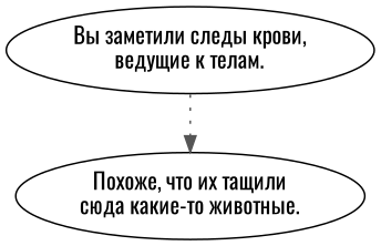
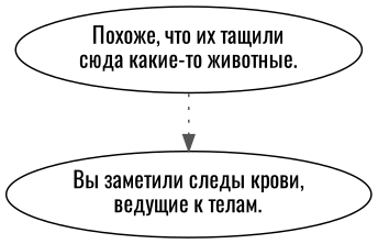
  digraph {
    fontname=Oswald
    node [color="#000000" fillcolor="#FFFFFF" style=filled fontname=Oswald]
    n1 [label="Вы заметили следы крови,\nведущие к телам."]
    n2 [label="Похоже, что их тащили\nсюда какие-то животные."]
-   n1 -> n2 [color="#555555" style=dotted fontname=Oswald]
+   n2 -> n1 [color="#555555" style=dotted fontname=Oswald]
  }
